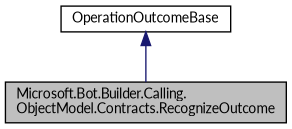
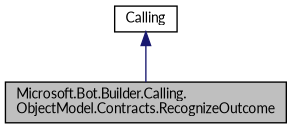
  digraph {
    fontname=Lato
    node [color=black fontname=Lato fontsize=10 shape=record style=filled]
    n1 [fillcolor=grey75 fontcolor=black height=0.2 label="Microsoft.Bot.Builder.Calling.\lObjectModel.Contracts.RecognizeOutcome" width=0.4]
-   n2 [fillcolor=white height=0.2 label=OperationOutcomeBase width=0.4]
+   n2 [fillcolor=white height=0.2 label=Calling width=0.4]
    n2 -> n1 [color=midnightblue dir=back fontname=Lato fontsize=10 labelfontname=Helvetica labelfontsize=10 style=solid]
  }
